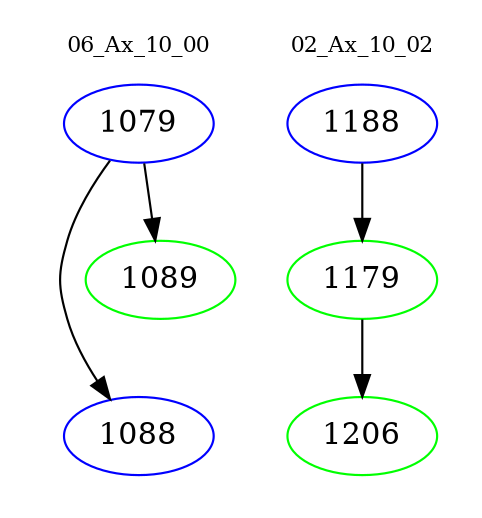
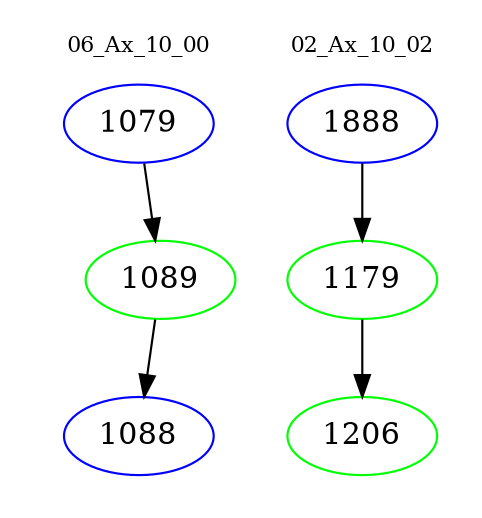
  digraph {
    node [color=blue]
    edge [color=black]
    n1 [label=1079]
    n2 [label=1088]
    n3 [color=green label=1089]
-   n4 [label=1188]
+   n4 [label=1888]
    n5 [color=green label=1179]
    n6 [color=green label=1206]
    subgraph cluster_1 {
      color=white
      fontsize=10
      label="06_Ax_10_00"
      n1
      n2
      n3
    }
    subgraph cluster_2 {
      color=white
      fontsize=10
      label="02_Ax_10_02"
      n4
      n5
      n6
    }
-   n1 -> n2
+   n3 -> n2
    n1 -> n3
    n4 -> n5
    n5 -> n6
  }
